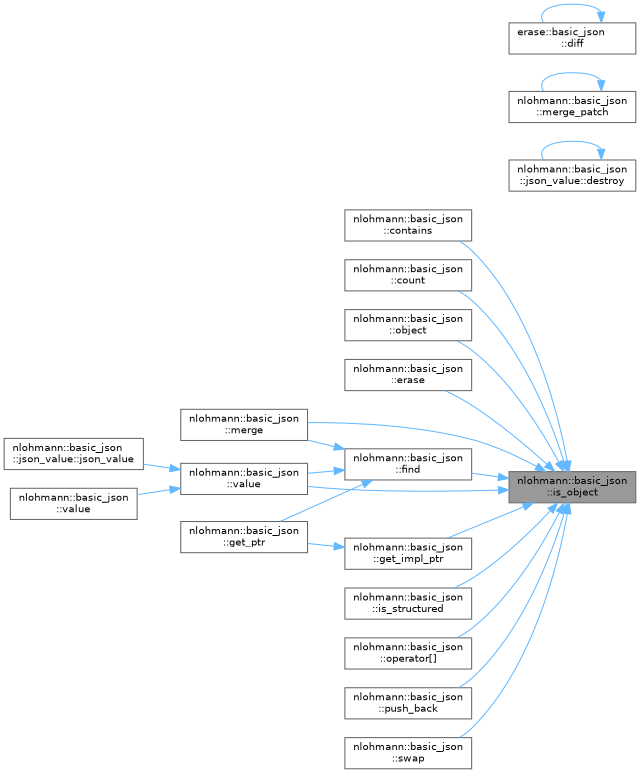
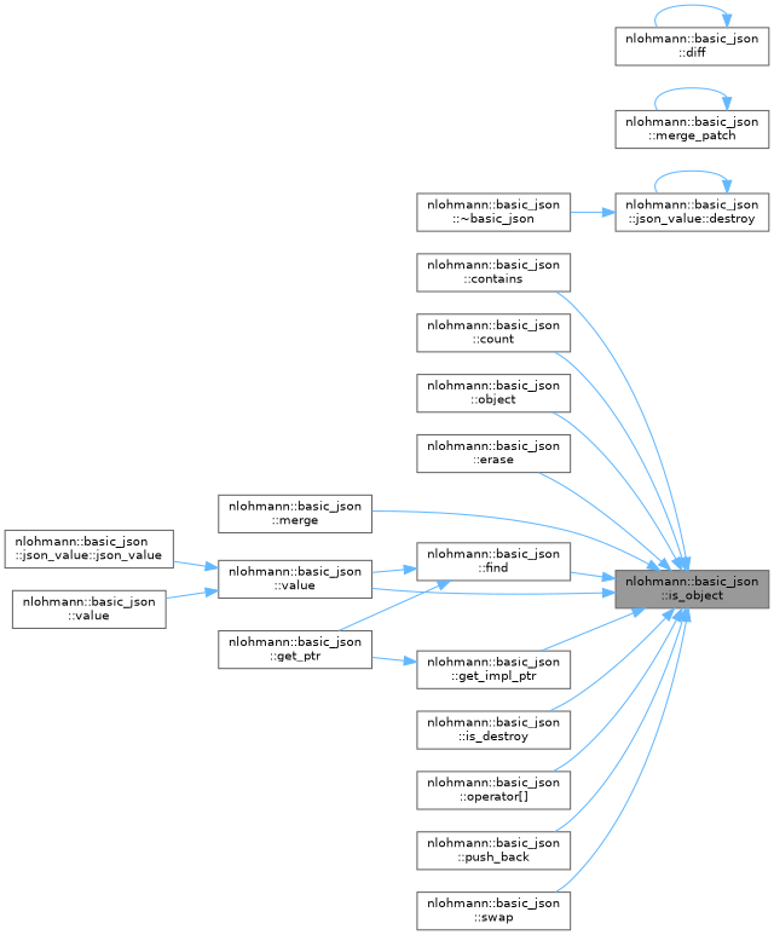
  digraph {
    rankdir=RL
    node [color=grey40 fillcolor=white fontname=Helvetica fontsize=10 shape=box style=filled]
    edge [color=steelblue1 dir=back fontname=Helvetica fontsize=10 labelfontname=Helvetica labelfontsize=10 style=solid]
    n1 [color=gray40 fillcolor=grey60 fontcolor=black height=0.2 label="nlohmann::basic_json\l::is_object" width=0.4]
    n2 [height=0.2 label="nlohmann::basic_json\l::contains" width=0.4]
    n3 [height=0.2 label="nlohmann::basic_json\l::count" width=0.4]
    n4 [height=0.2 label="nlohmann::basic_json\l::object" width=0.4]
    n5 [height=0.2 label="nlohmann::basic_json\l::erase" width=0.4]
    n6 [height=0.2 label="nlohmann::basic_json\l::find" width=0.4]
    n7 [height=0.2 label="nlohmann::basic_json\l::merge" width=0.4]
    n8 [height=0.2 label="nlohmann::basic_json\l::value" width=0.4]
    n9 [height=0.2 label="nlohmann::basic_json\l::get_impl_ptr" width=0.4]
-   n10 [height=0.2 label="nlohmann::basic_json\l::is_structured" width=0.4]
+   n10 [height=0.2 label="nlohmann::basic_json\l::is_destroy" width=0.4]
    n11 [height=0.2 label="nlohmann::basic_json\l::operator[]" width=0.4]
    n12 [height=0.2 label="nlohmann::basic_json\l::push_back" width=0.4]
    n13 [height=0.2 label="nlohmann::basic_json\l::swap" width=0.4]
    n14 [height=0.2 label="nlohmann::basic_json\l::json_value::destroy" width=0.4]
+   n15 [height=0.2 label="nlohmann::basic_json\l::~basic_json" width=0.4]
    n16 [height=0.2 label="nlohmann::basic_json\l::get_ptr" width=0.4]
    n17 [height=0.2 label="nlohmann::basic_json\l::json_value::json_value" width=0.4]
    n18 [height=0.2 label="nlohmann::basic_json\l::value" width=0.4]
    n19 [height=0.2 label="nlohmann::basic_json\l::merge_patch" width=0.4]
-   n20 [height=0.2 label="erase::basic_json\l::diff" width=0.4]
+   n20 [height=0.2 label="nlohmann::basic_json\l::diff" width=0.4]
    n1 -> n2
    n1 -> n3
    n1 -> n4
    n1 -> n5
    n1 -> n6
    n1 -> n7
    n1 -> n8
    n1 -> n9
    n1 -> n10
    n1 -> n11
    n1 -> n12
    n1 -> n13
-   n6 -> n7
    n6 -> n8
    n6 -> n16
    n8 -> n17
    n8 -> n18
    n9 -> n16
    n14 -> n14
+   n14 -> n15
    n19 -> n19
    n20 -> n20
  }
